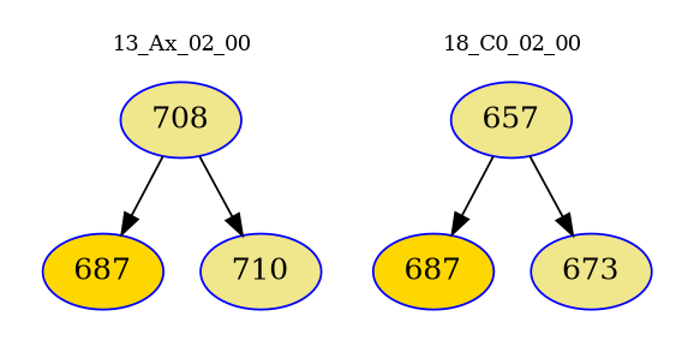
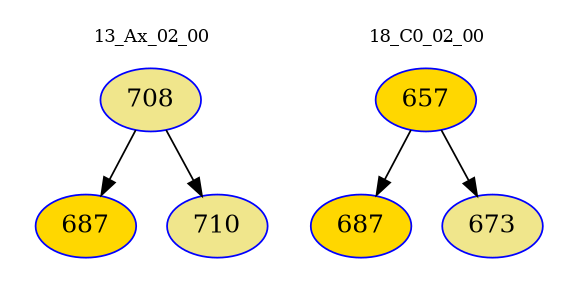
  digraph {
    node [color=blue fillcolor=khaki style=filled]
    edge [color=black]
    n1 [label=708]
    n2 [fillcolor=gold label=687]
    n3 [label=710]
-   n4 [label=657]
+   n4 [fillcolor=gold label=657]
    n5 [fillcolor=gold label=687]
    n6 [label=673]
    subgraph cluster_1 {
      color=white
      fontsize=10
      label="13_Ax_02_00"
      n1
      n2
      n3
    }
    subgraph cluster_2 {
      color=white
      fontsize=10
      label="18_C0_02_00"
      n4
      n5
      n6
    }
    n1 -> n2
    n1 -> n3
    n4 -> n5
    n4 -> n6
  }
